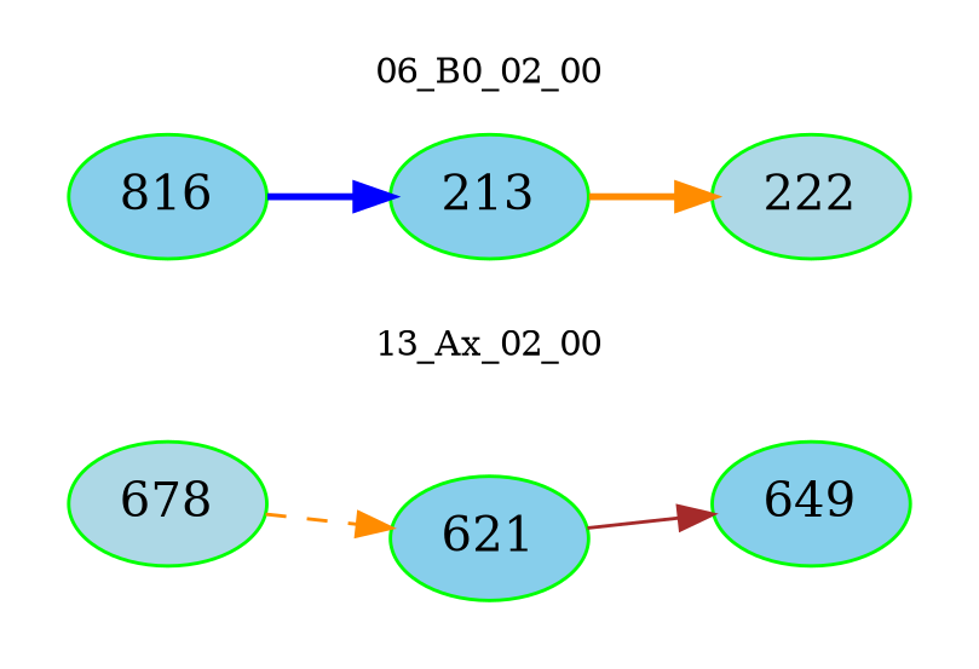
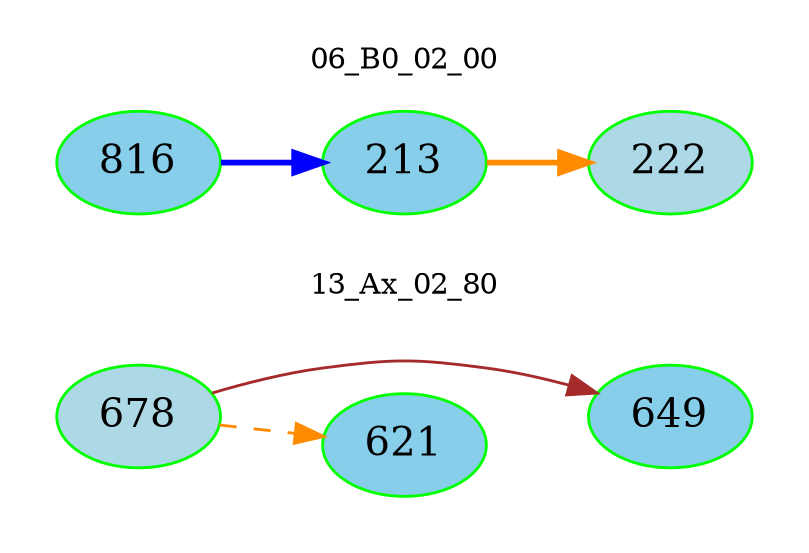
  digraph {
    rankdir=LR
    node [color=green fillcolor=skyblue style=filled]
    edge [color=darkorange style=bold]
    n1 [fillcolor=lightblue label=678]
    n2 [label=621]
    n3 [label=649]
    n4 [label=816]
    n5 [label=213]
    n6 [fillcolor=lightblue label=222]
    subgraph cluster_1 {
      color=white
      fontsize=10
-     label="13_Ax_02_00"
+     label="13_Ax_02_80"
      n1
      n2
      n3
    }
    subgraph cluster_2 {
      color=white
      fontsize=10
      label="06_B0_02_00"
      n4
      n5
      n6
    }
    n1 -> n2 [style=dashed]
-   n2 -> n3 [color=brown style=solid]
+   n1 -> n3 [color=brown style=solid]
    n4 -> n5 [color=blue]
    n5 -> n6
  }
